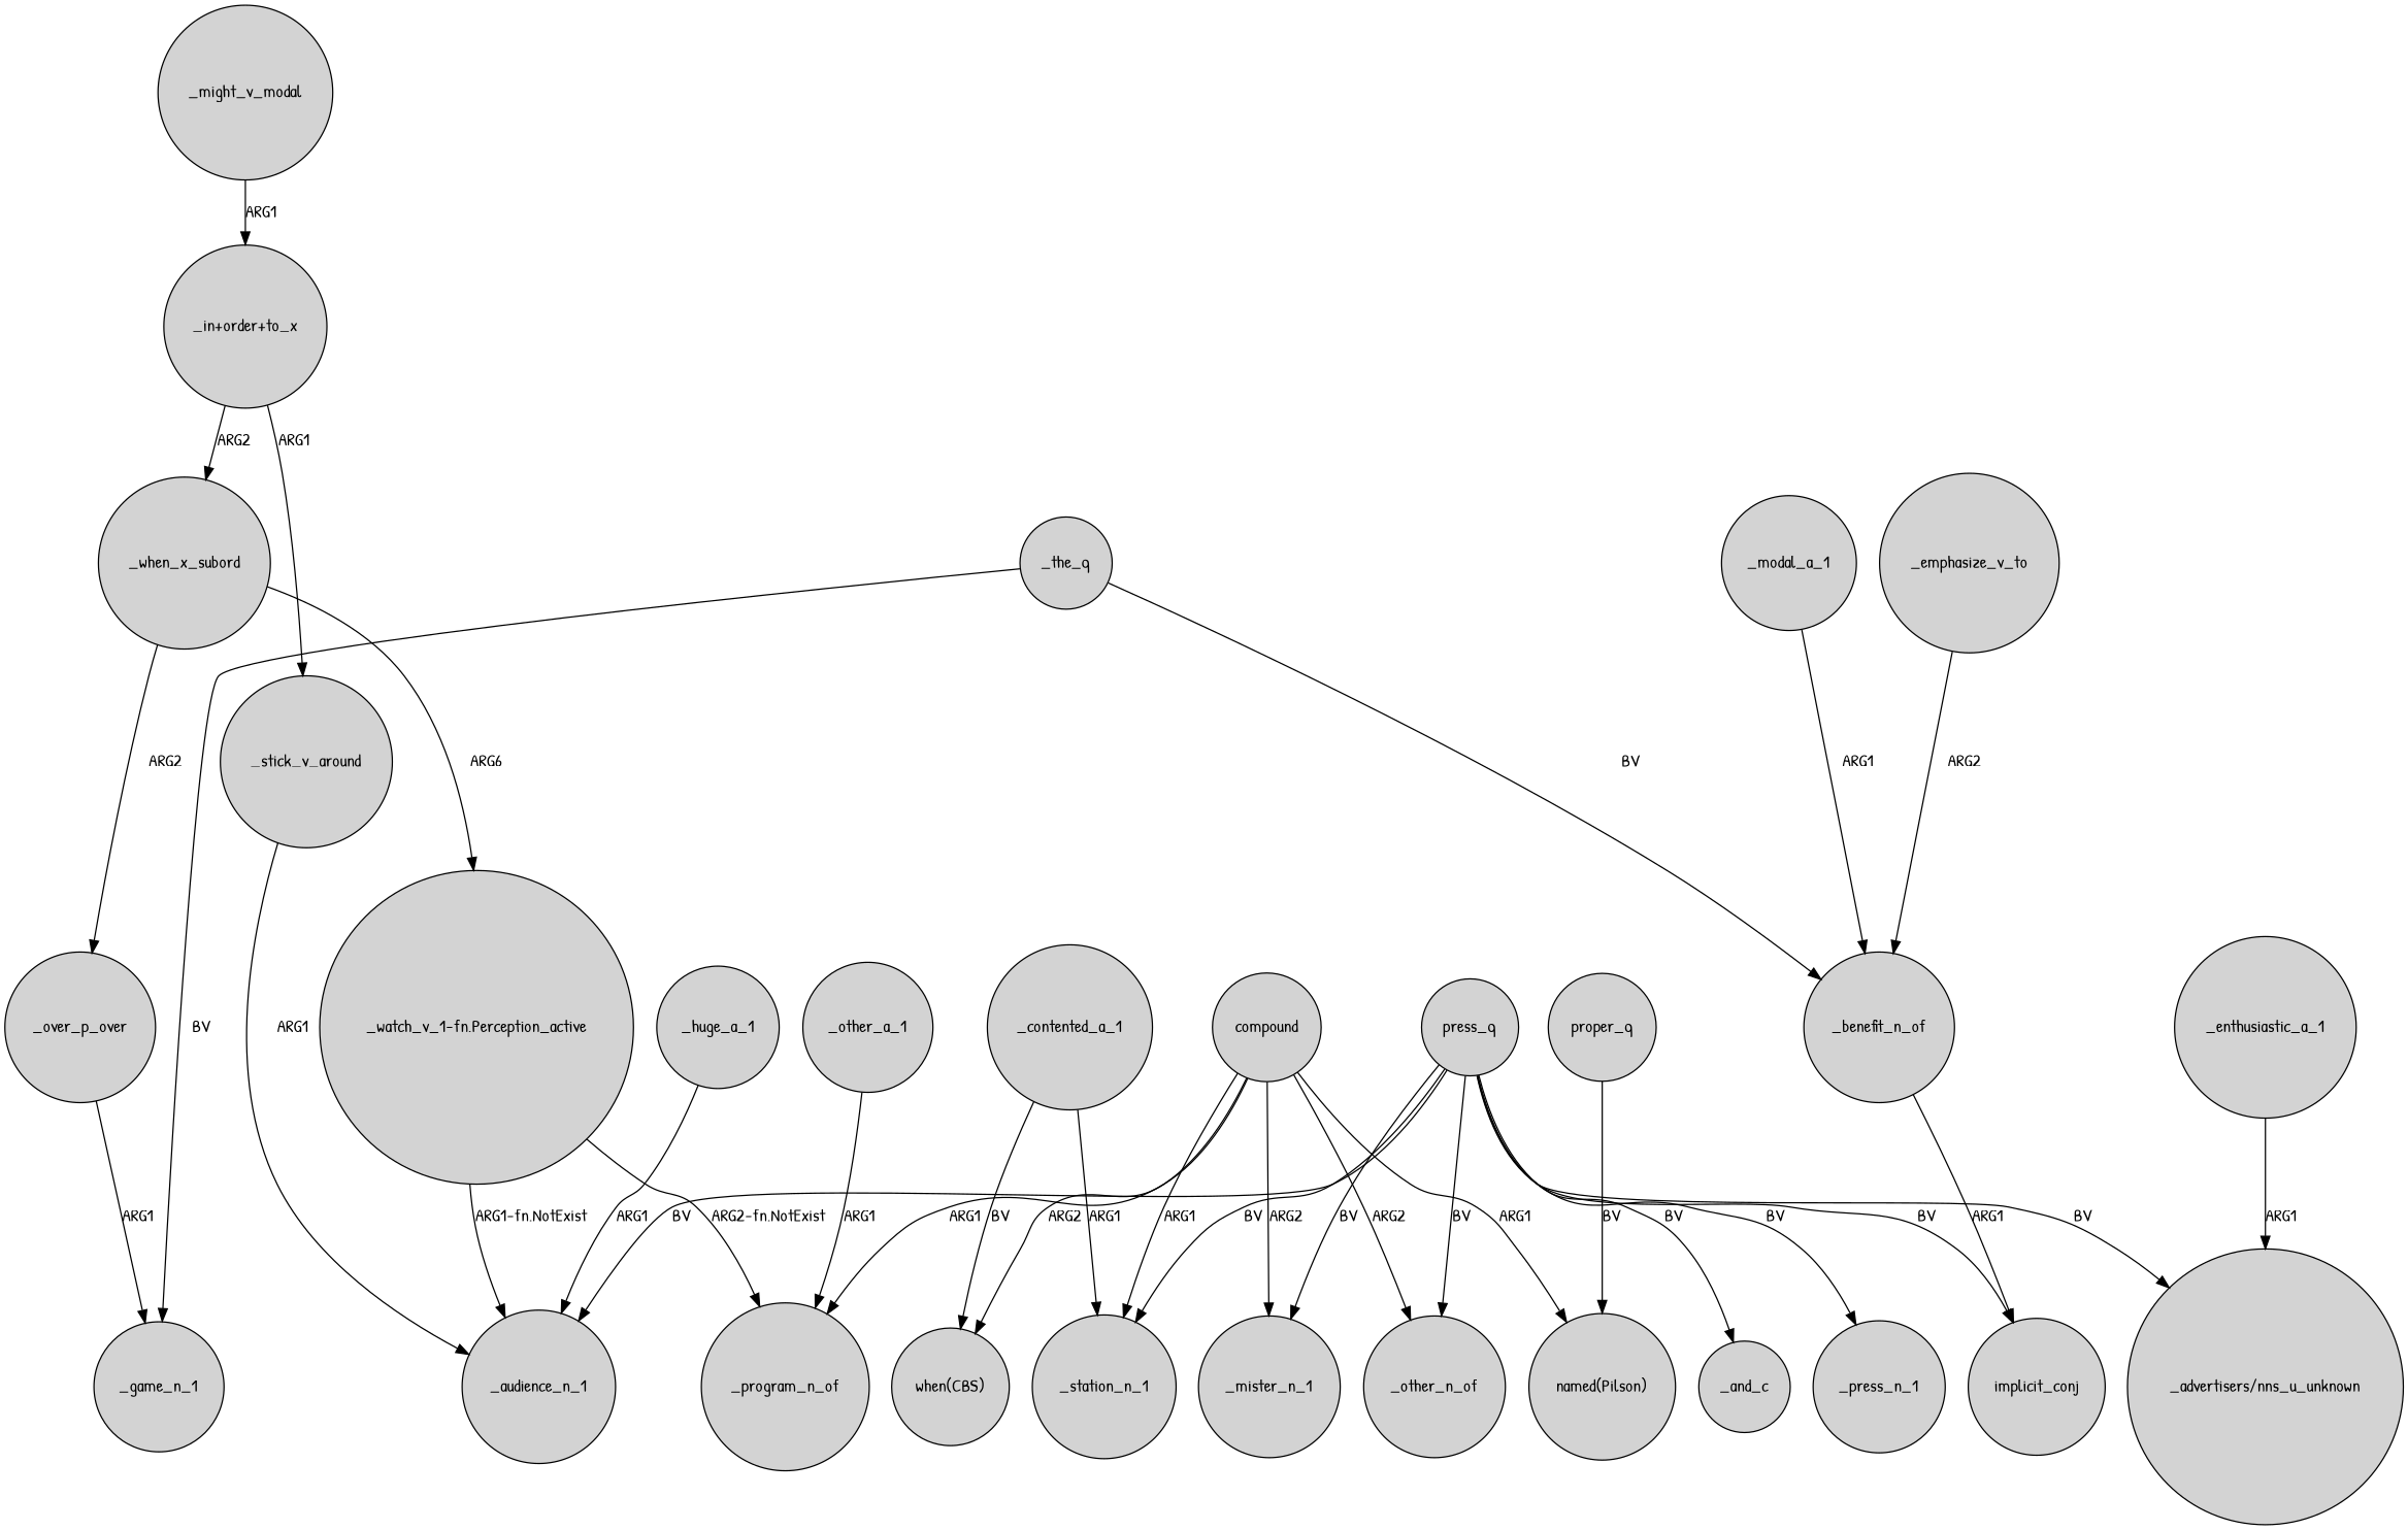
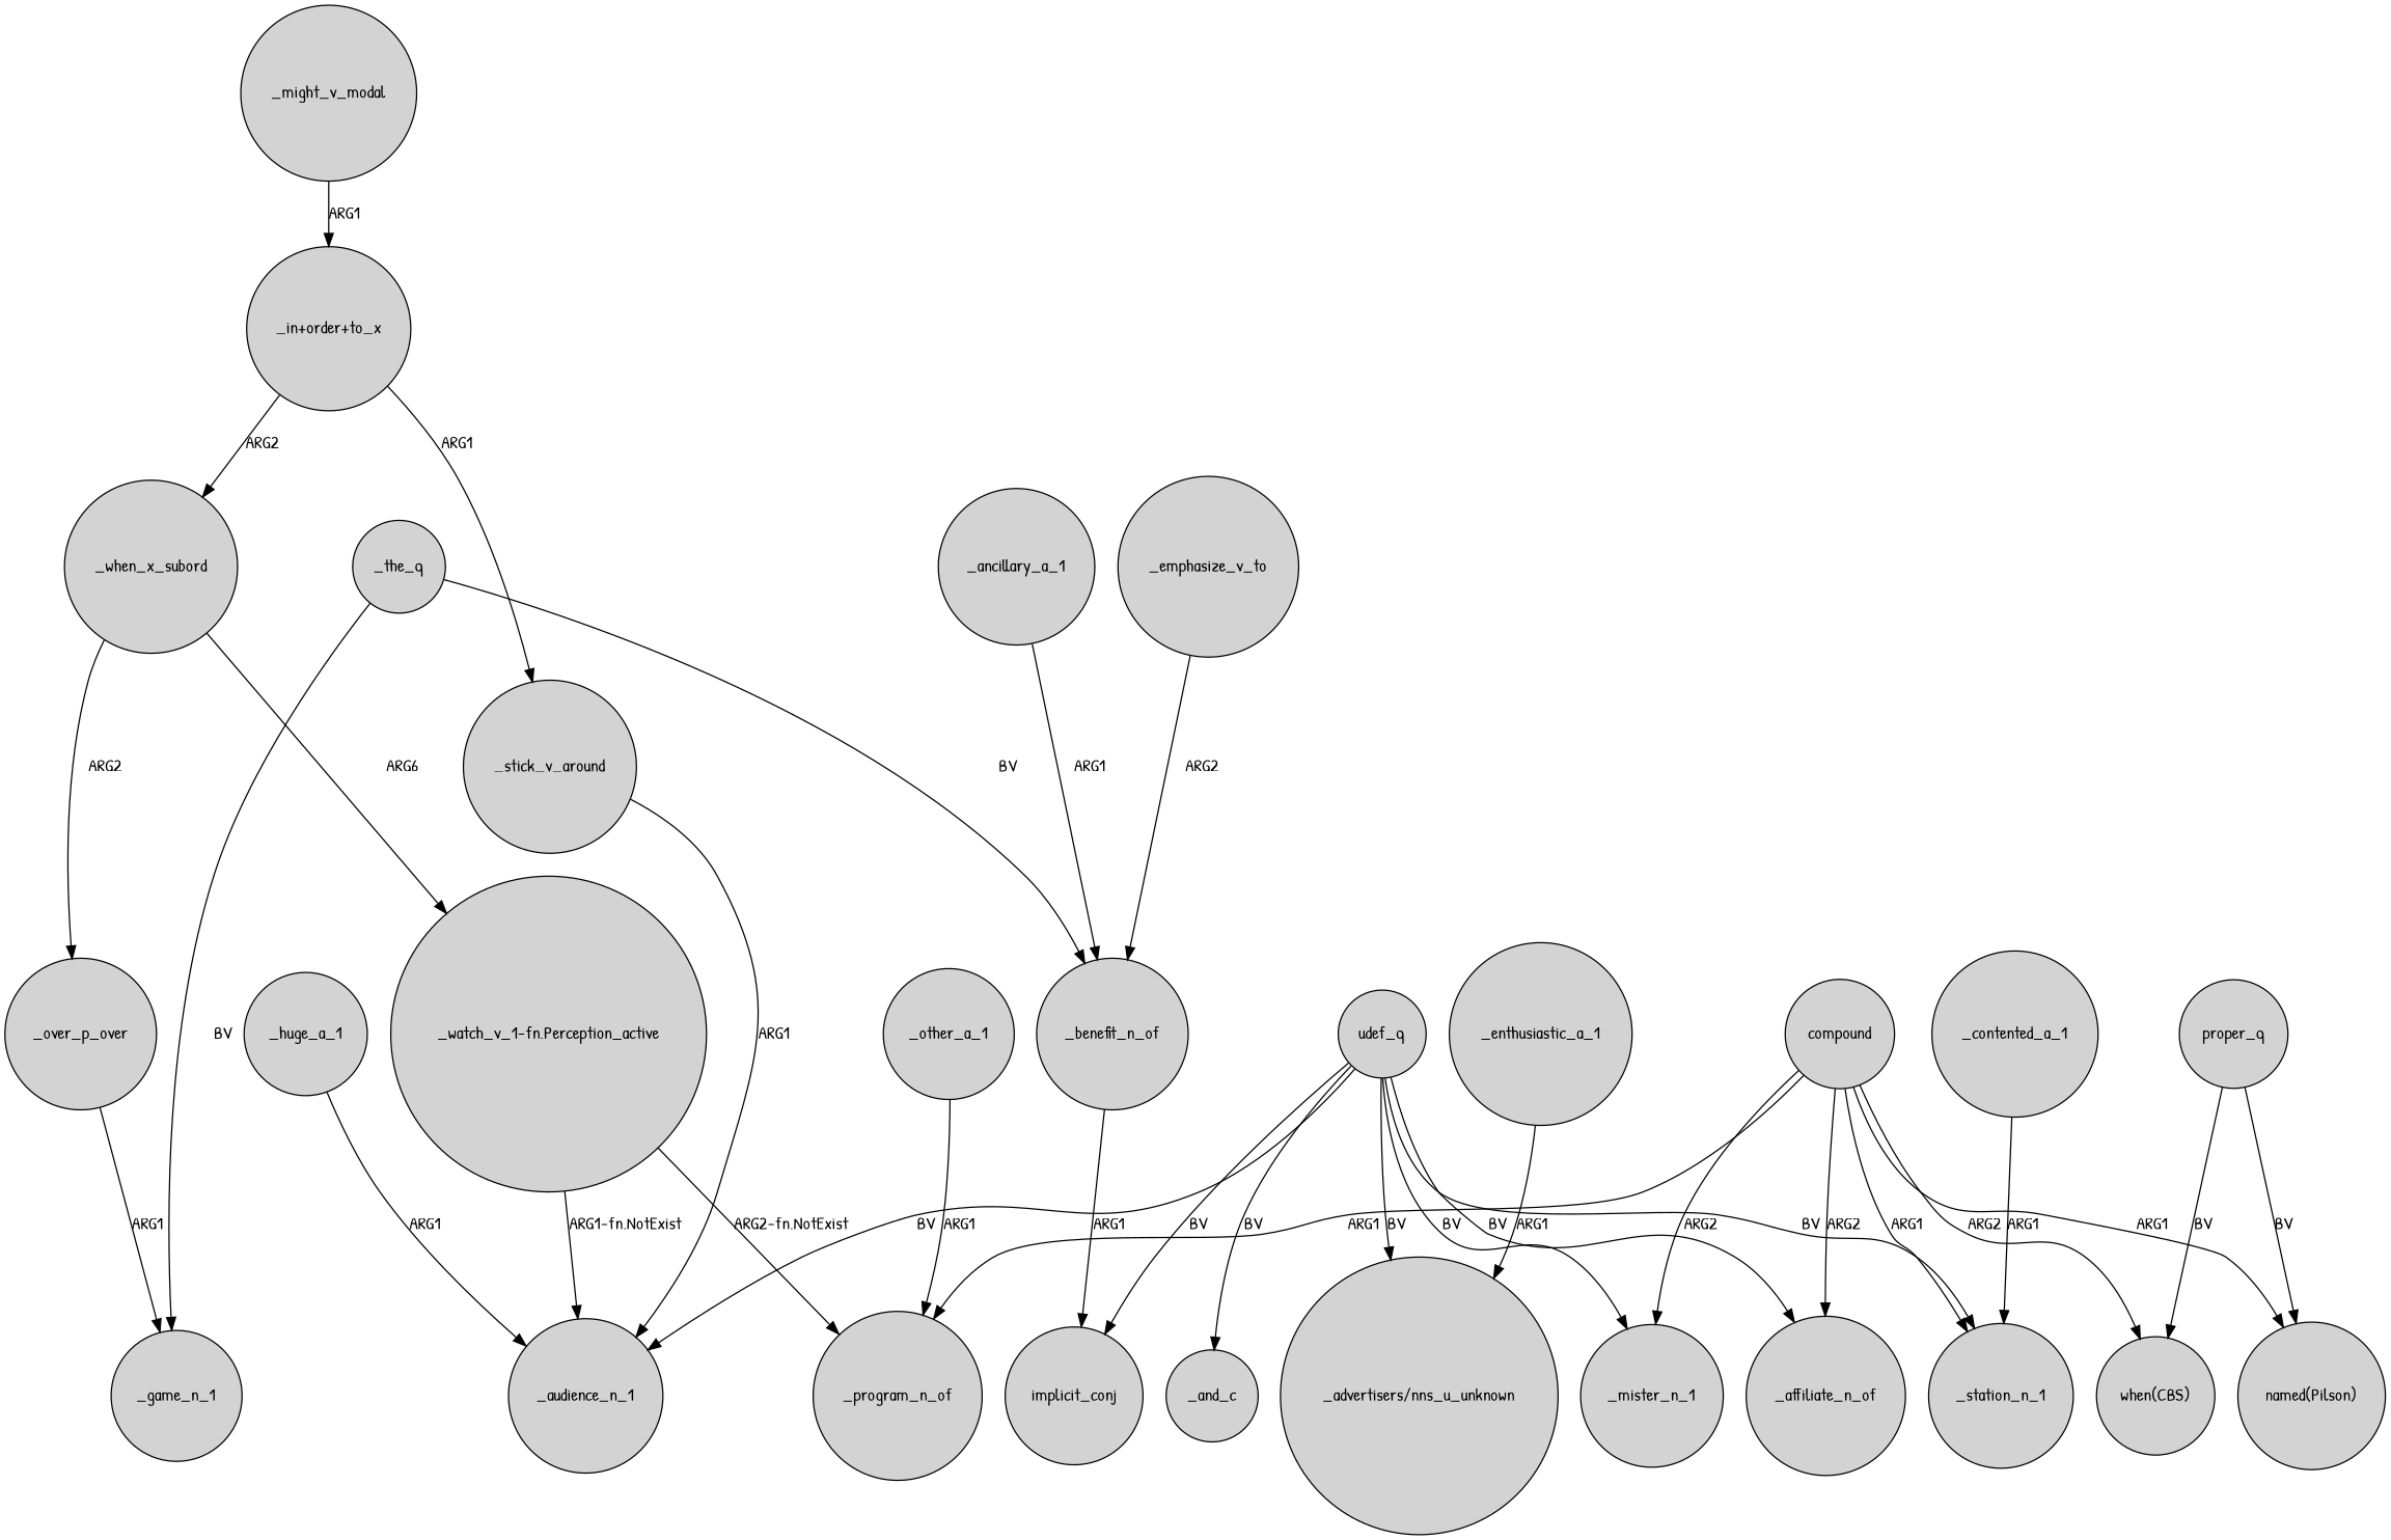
  digraph {
    fontname="Patrick Hand"
    node [fontname="Patrick Hand" shape=circle style=filled]
    edge [fontname="Patrick Hand"]
    _the_q
    _benefit_n_of
    _game_n_1
    implicit_conj
-   udef_q [label=press_q]
+   udef_q
    _audience_n_1
-   _press_n_1
    _mister_n_1
    "_advertisers/nns_u_unknown"
    _station_n_1
-   _affiliate_n_of [label=_other_n_of]
+   _affiliate_n_of
    _and_c
    _stick_v_around
    n14 [label="when(CBS)"]
    proper_q
    "named(Pilson)"
    n17 [label=_over_p_over]
    _when_x_subord
    "_watch_v_1-fn.Perception_active"
    _program_n_of
    compound
    _enthusiastic_a_1
    "_in+order+to_x"
    _contented_a_1
    _huge_a_1
-   _ancillary_a_1 [label=_modal_a_1]
+   _ancillary_a_1
    _emphasize_v_to
    _might_v_modal
    _other_a_1
    _the_q -> _benefit_n_of [label=BV]
    _the_q -> _game_n_1 [label=BV]
    _benefit_n_of -> implicit_conj [label=ARG1]
    udef_q -> implicit_conj [label=BV]
    udef_q -> _audience_n_1 [label=BV]
-   udef_q -> _press_n_1 [label=BV]
    udef_q -> _mister_n_1 [label=BV]
    udef_q -> "_advertisers/nns_u_unknown" [label=BV]
    udef_q -> _station_n_1 [label=BV]
    udef_q -> _affiliate_n_of [label=BV]
    udef_q -> _and_c [label=BV]
    _stick_v_around -> _audience_n_1 [label=ARG1]
-   _contented_a_1 -> n14 [label=BV]
+   proper_q -> n14 [label=BV]
    proper_q -> "named(Pilson)" [label=BV]
    n17 -> _game_n_1 [label=ARG1]
    _when_x_subord -> n17 [label=ARG2]
    _when_x_subord -> "_watch_v_1-fn.Perception_active" [label=ARG6]
    "_watch_v_1-fn.Perception_active" -> _audience_n_1 [label="ARG1-fn.NotExist"]
    "_watch_v_1-fn.Perception_active" -> _program_n_of [label="ARG2-fn.NotExist"]
    compound -> _mister_n_1 [label=ARG2]
    compound -> _station_n_1 [label=ARG1]
    compound -> _affiliate_n_of [label=ARG2]
    compound -> n14 [label=ARG2]
    compound -> "named(Pilson)" [label=ARG1]
    compound -> _program_n_of [label=ARG1]
    _enthusiastic_a_1 -> "_advertisers/nns_u_unknown" [label=ARG1]
    "_in+order+to_x" -> _stick_v_around [label=ARG1]
    "_in+order+to_x" -> _when_x_subord [label=ARG2]
    _contented_a_1 -> _station_n_1 [label=ARG1]
    _huge_a_1 -> _audience_n_1 [label=ARG1]
    _ancillary_a_1 -> _benefit_n_of [label=ARG1]
    _emphasize_v_to -> _benefit_n_of [label=ARG2]
    _might_v_modal -> "_in+order+to_x" [label=ARG1]
    _other_a_1 -> _program_n_of [label=ARG1]
  }
